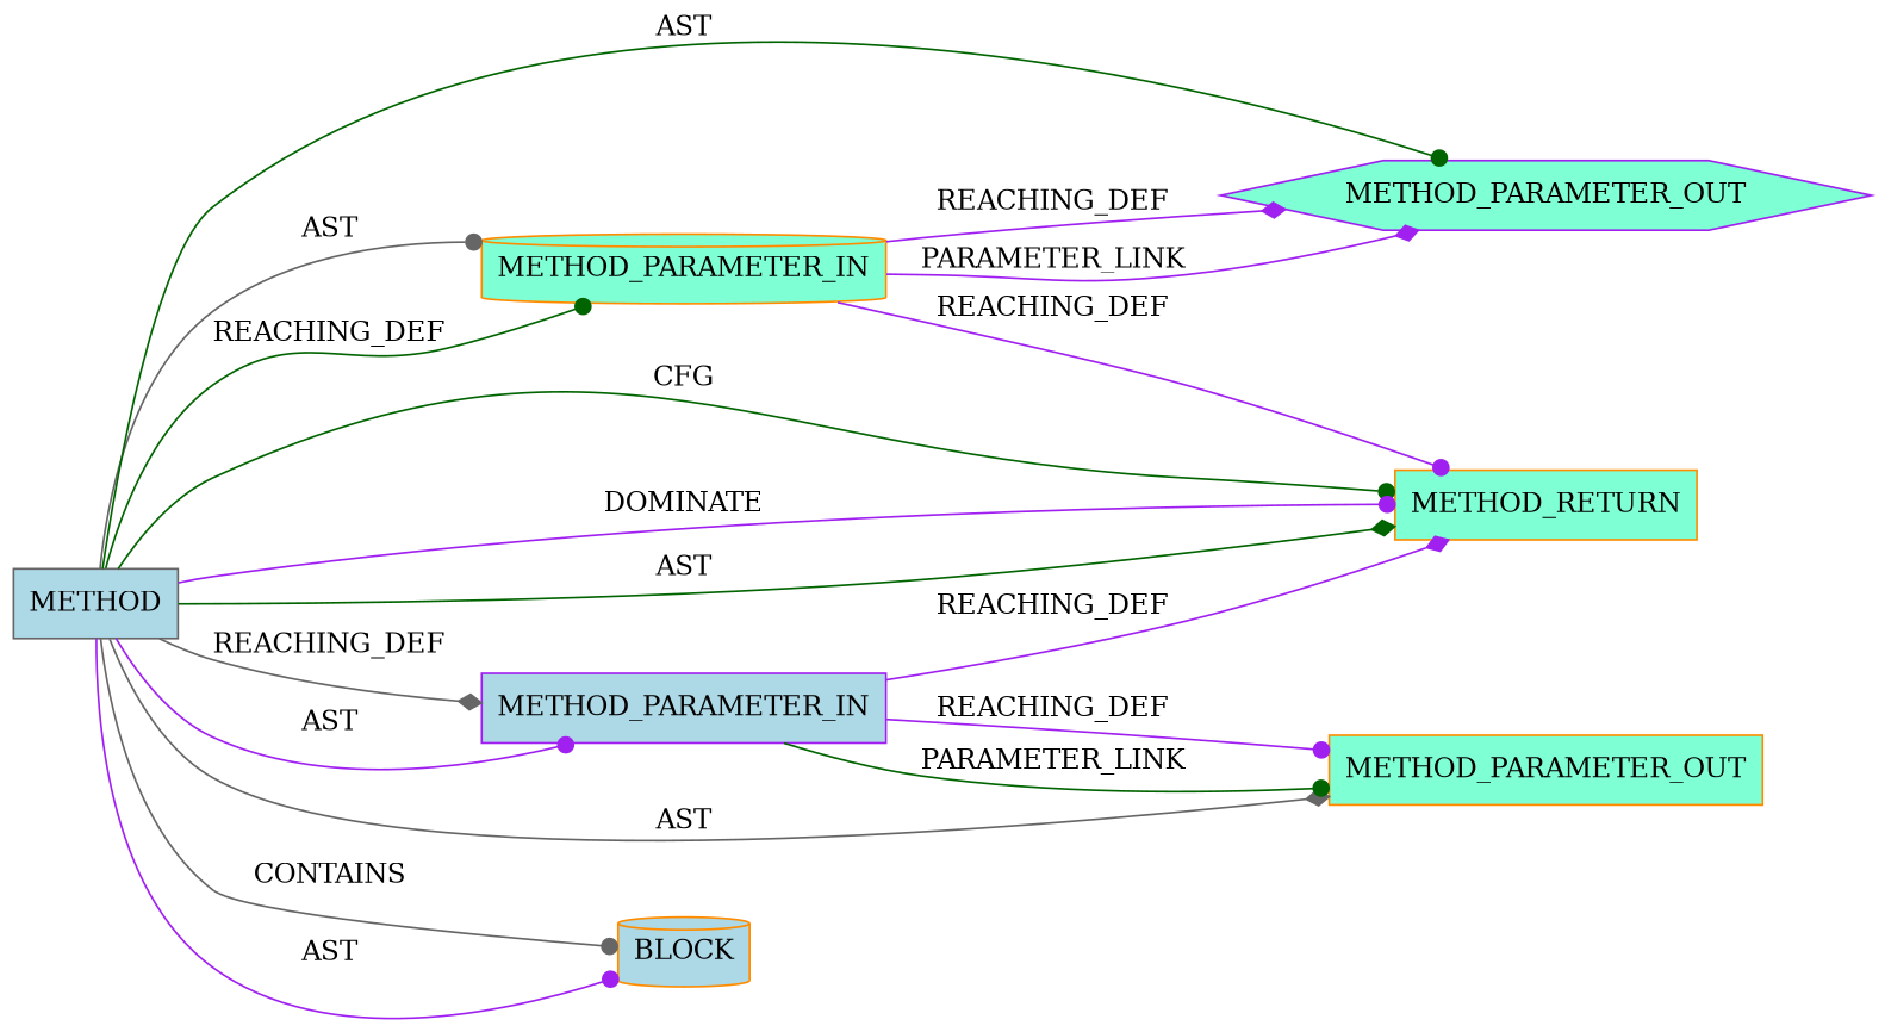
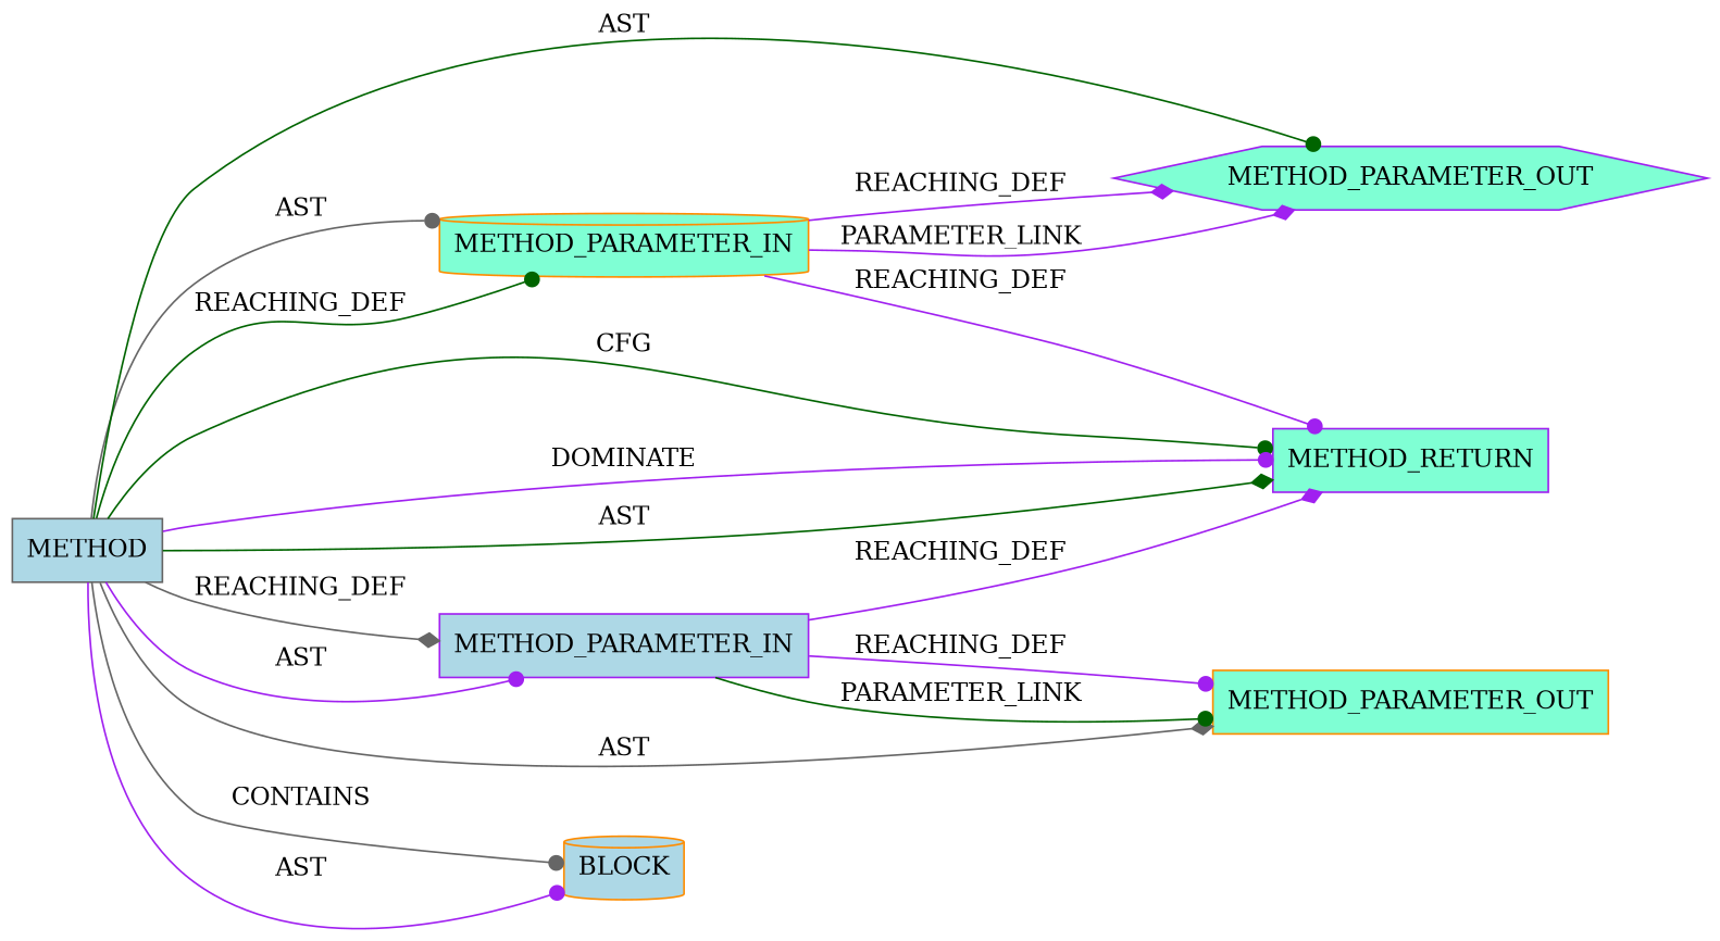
  digraph {
    rankdir=LR
    node [CODE="<empty>" ORDER=2 color=darkorange fillcolor=aquamarine shape=box style=filled EVALUATION_STRATEGY=BY_VALUE IS_VARIADIC=false TYPE_FULL_NAME=ANY]
    edge [arrowhead=dot color=purple]
    n1 [AST_PARENT_FULL_NAME="<global>" AST_PARENT_TYPE=NAMESPACE_BLOCK FILENAME="<empty>" FULL_NAME=BIO_push IS_EXTERNAL=true NAME=BIO_push ORDER=0 color=gray40 fillcolor=lightblue label=METHOD EVALUATION_STRATEGY="" IS_VARIADIC="" TYPE_FULL_NAME=""]
    n2 [CODE=p2 INDEX=2 NAME=p2 label=METHOD_PARAMETER_IN shape=cylinder]
    n3 [CODE=p1 INDEX=1 NAME=p1 ORDER=1 color=purple fillcolor=lightblue label=METHOD_PARAMETER_IN]
    n4 [CODE=p2 INDEX=2 NAME=p2 color=purple label=METHOD_PARAMETER_OUT shape=hexagon]
-   n5 [CODE=RET label=METHOD_RETURN IS_VARIADIC=""]
+   n5 [CODE=RET color=purple label=METHOD_RETURN IS_VARIADIC=""]
    n6 [CODE=p1 INDEX=1 NAME=p1 ORDER=1 label=METHOD_PARAMETER_OUT]
    n7 [ARGUMENT_INDEX=1 ORDER=1 fillcolor=lightblue label=BLOCK shape=cylinder EVALUATION_STRATEGY="" IS_VARIADIC=""]
    n1 -> n2 [color=gray40 label=AST]
    n1 -> n2 [color=darkgreen label=REACHING_DEF]
    n1 -> n3 [arrowhead=diamond color=gray40 label=REACHING_DEF]
    n1 -> n3 [label=AST]
    n1 -> n4 [color=darkgreen label=AST]
    n1 -> n5 [color=darkgreen label=CFG]
    n1 -> n5 [label=DOMINATE]
    n1 -> n5 [arrowhead=diamond color=darkgreen label=AST]
    n1 -> n6 [arrowhead=diamond color=gray40 label=AST]
    n1 -> n7 [color=gray40 label=CONTAINS]
    n1 -> n7 [label=AST]
    n2 -> n4 [VARIABLE=p2 arrowhead=diamond label=REACHING_DEF]
    n2 -> n4 [arrowhead=diamond label=PARAMETER_LINK]
    n2 -> n5 [VARIABLE=p2 label=REACHING_DEF]
    n3 -> n5 [VARIABLE=p1 arrowhead=diamond label=REACHING_DEF]
    n3 -> n6 [VARIABLE=p1 label=REACHING_DEF]
    n3 -> n6 [color=darkgreen label=PARAMETER_LINK]
  }
